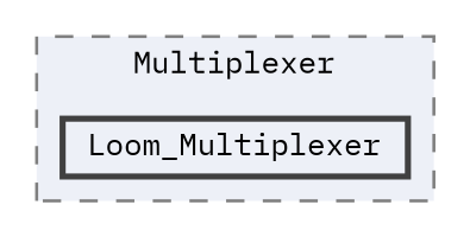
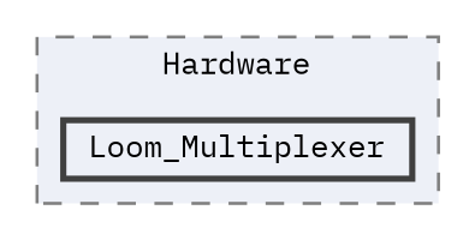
  digraph {
    compound=true
    fontname="IBM Plex Mono"
    n1 [color=grey25 fillcolor="#edf0f7" fontname="IBM Plex Mono" fontsize=10 height=0.2 label=Loom_Multiplexer shape=box style="filled,bold" width=0.4]
    subgraph cluster_1 {
      bgcolor="#edf0f7"
      fontsize=10
-     label=Multiplexer
+     label=Hardware
      pencolor=grey50
      style="filled,dashed"
      n1
    }
  }
